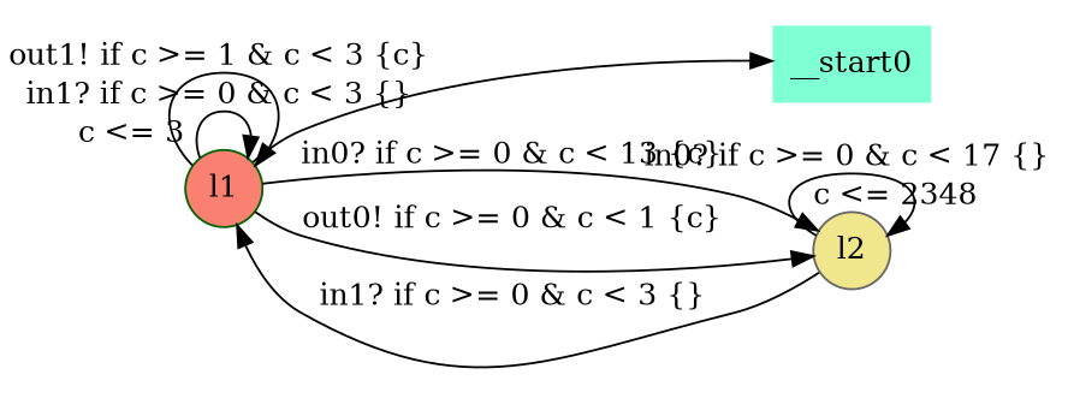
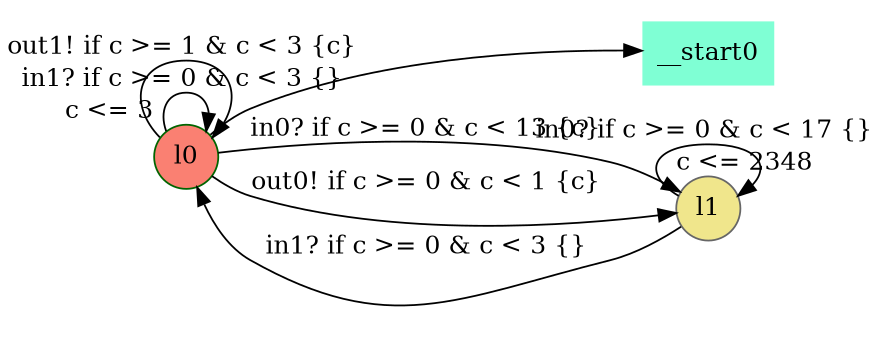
  digraph {
    rankdir=LR
    node [color=darkgreen shape=circle style=filled margin=0]
    __start0 [fillcolor=aquamarine shape=none margin=""]
-   n2 [fillcolor=salmon label=l1 xlabel="c <= 3"]
-   n3 [color=gray40 fillcolor=khaki label=l2 xlabel="c <= 2348"]
+   n2 [fillcolor=salmon label=l0 xlabel="c <= 3"]
+   n3 [color=gray40 fillcolor=khaki label=l1 xlabel="c <= 2348"]
    n2 -> __start0
    n2 -> n2 [label="in1? if c >= 0 & c < 3 {} "]
    n2 -> n2 [label="out1! if c >= 1 & c < 3 {c} "]
    n2 -> n3 [label="in0? if c >= 0 & c < 13 {c} "]
    n2 -> n3 [label="out0! if c >= 0 & c < 1 {c} "]
    n3 -> n2 [label="in1? if c >= 0 & c < 3 {} "]
    n3 -> n3 [label="in0? if c >= 0 & c < 17 {} "]
  }
